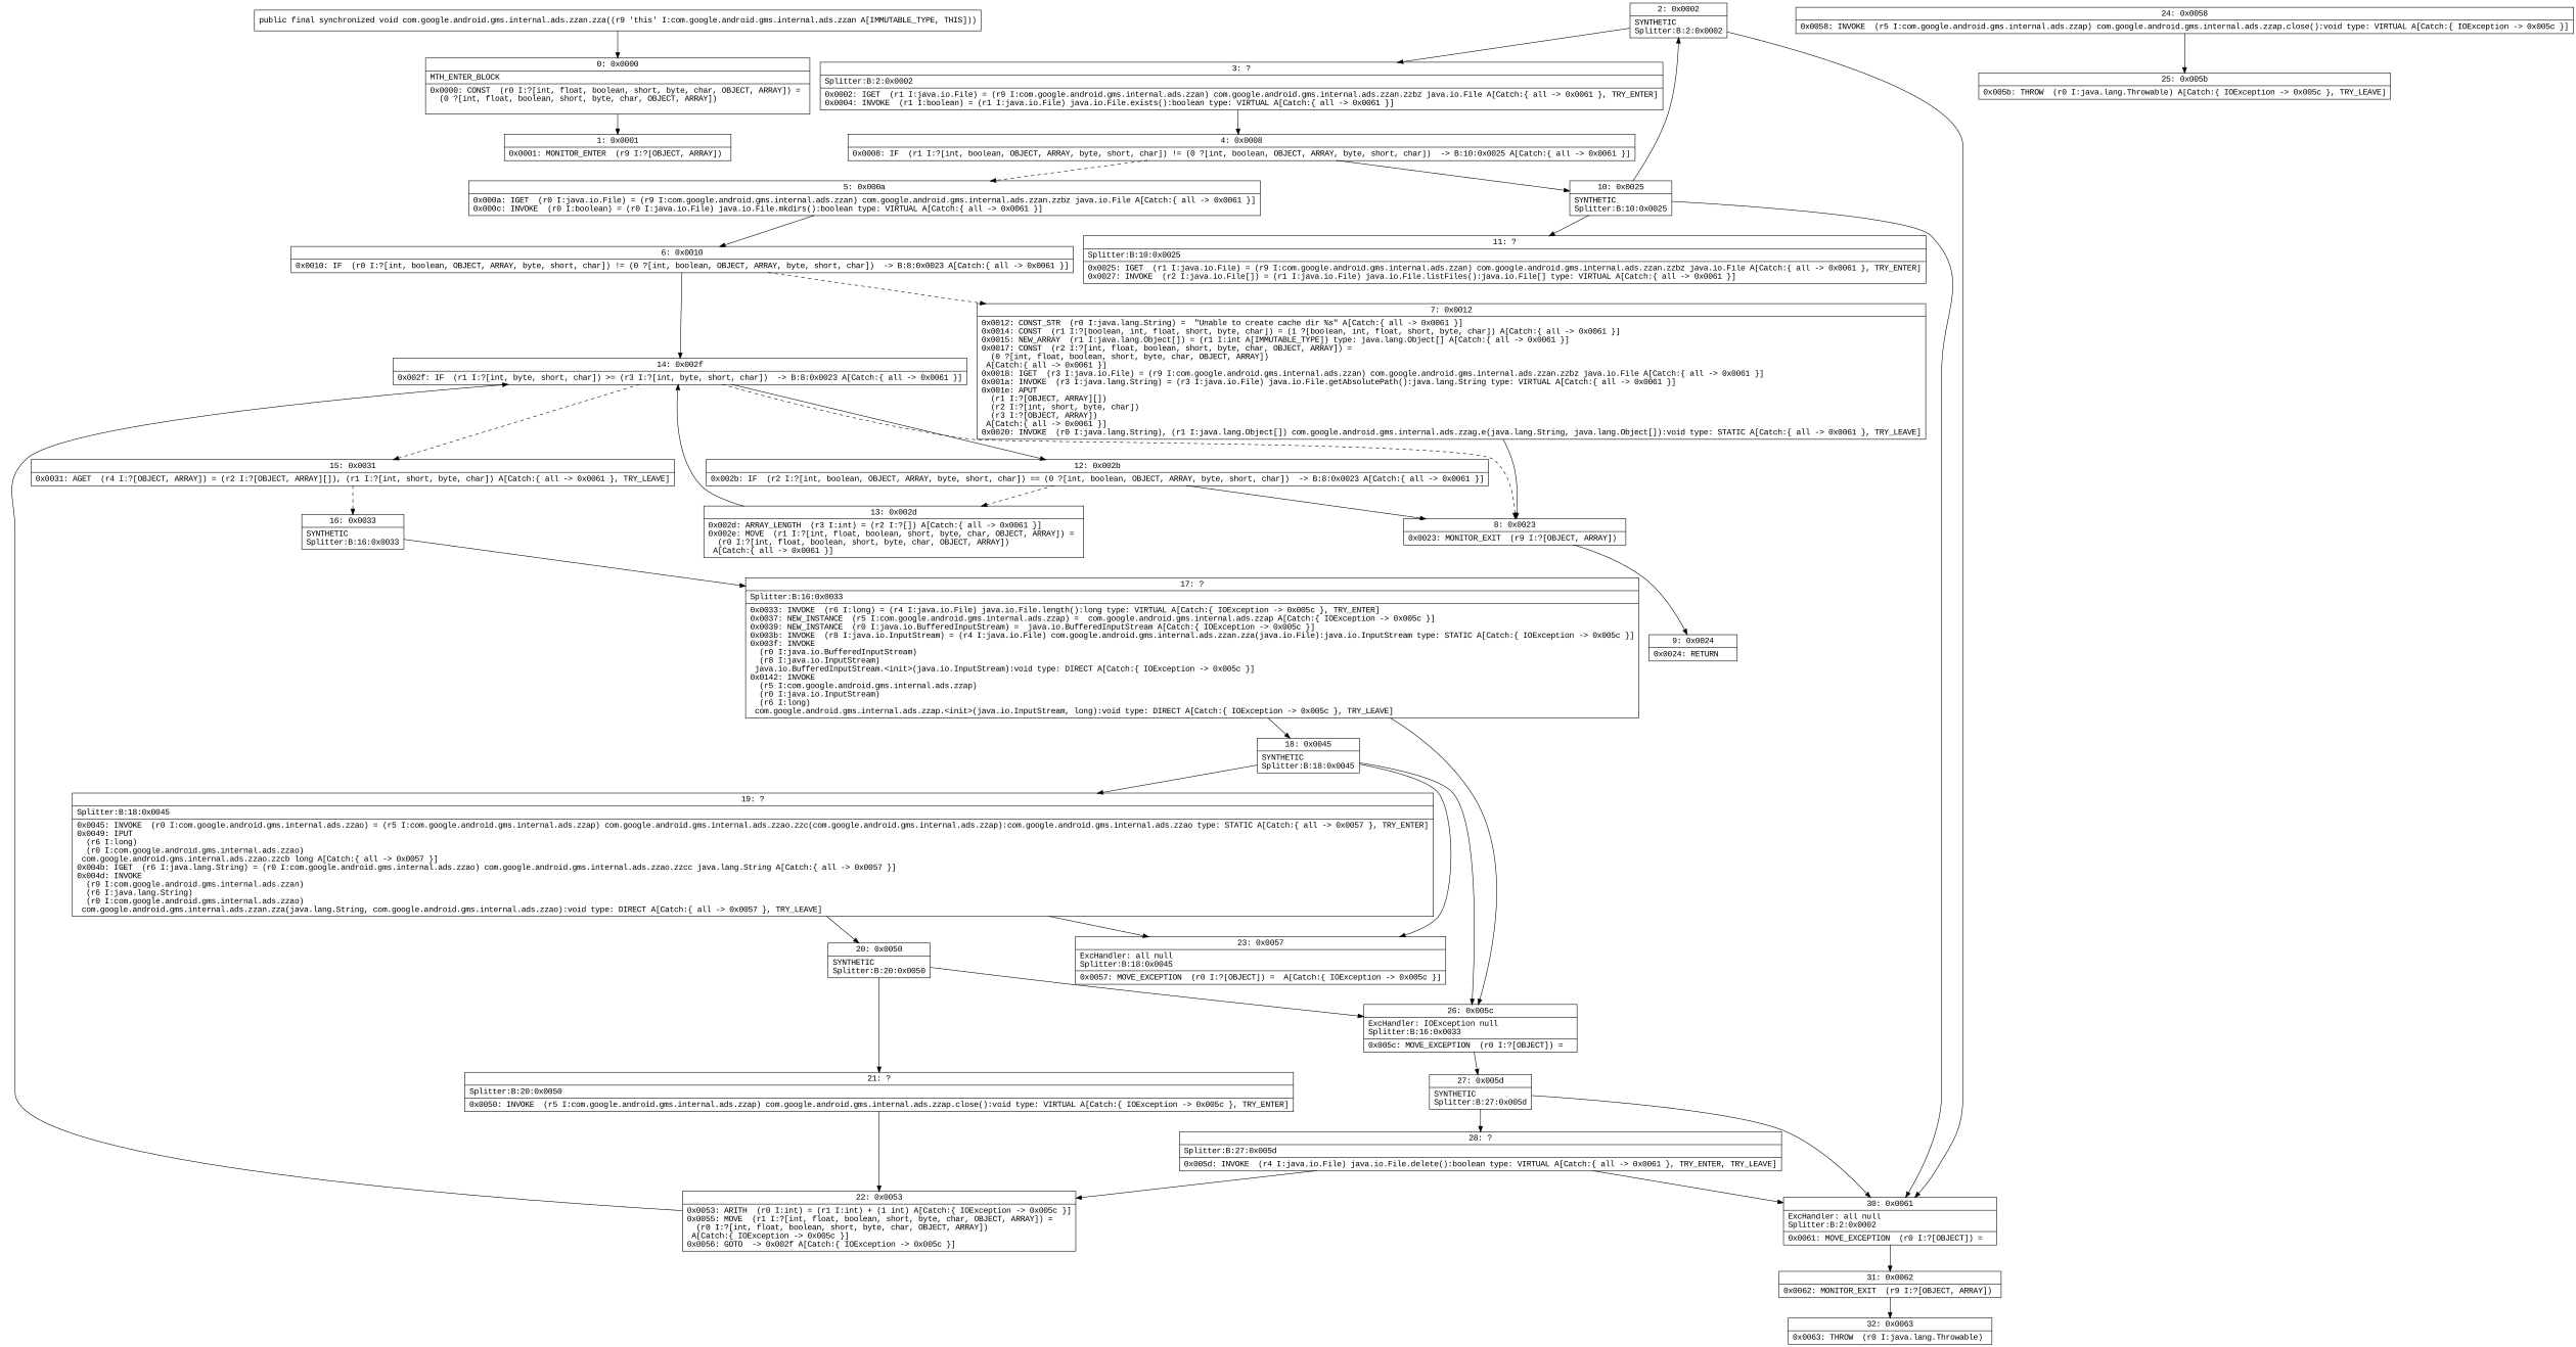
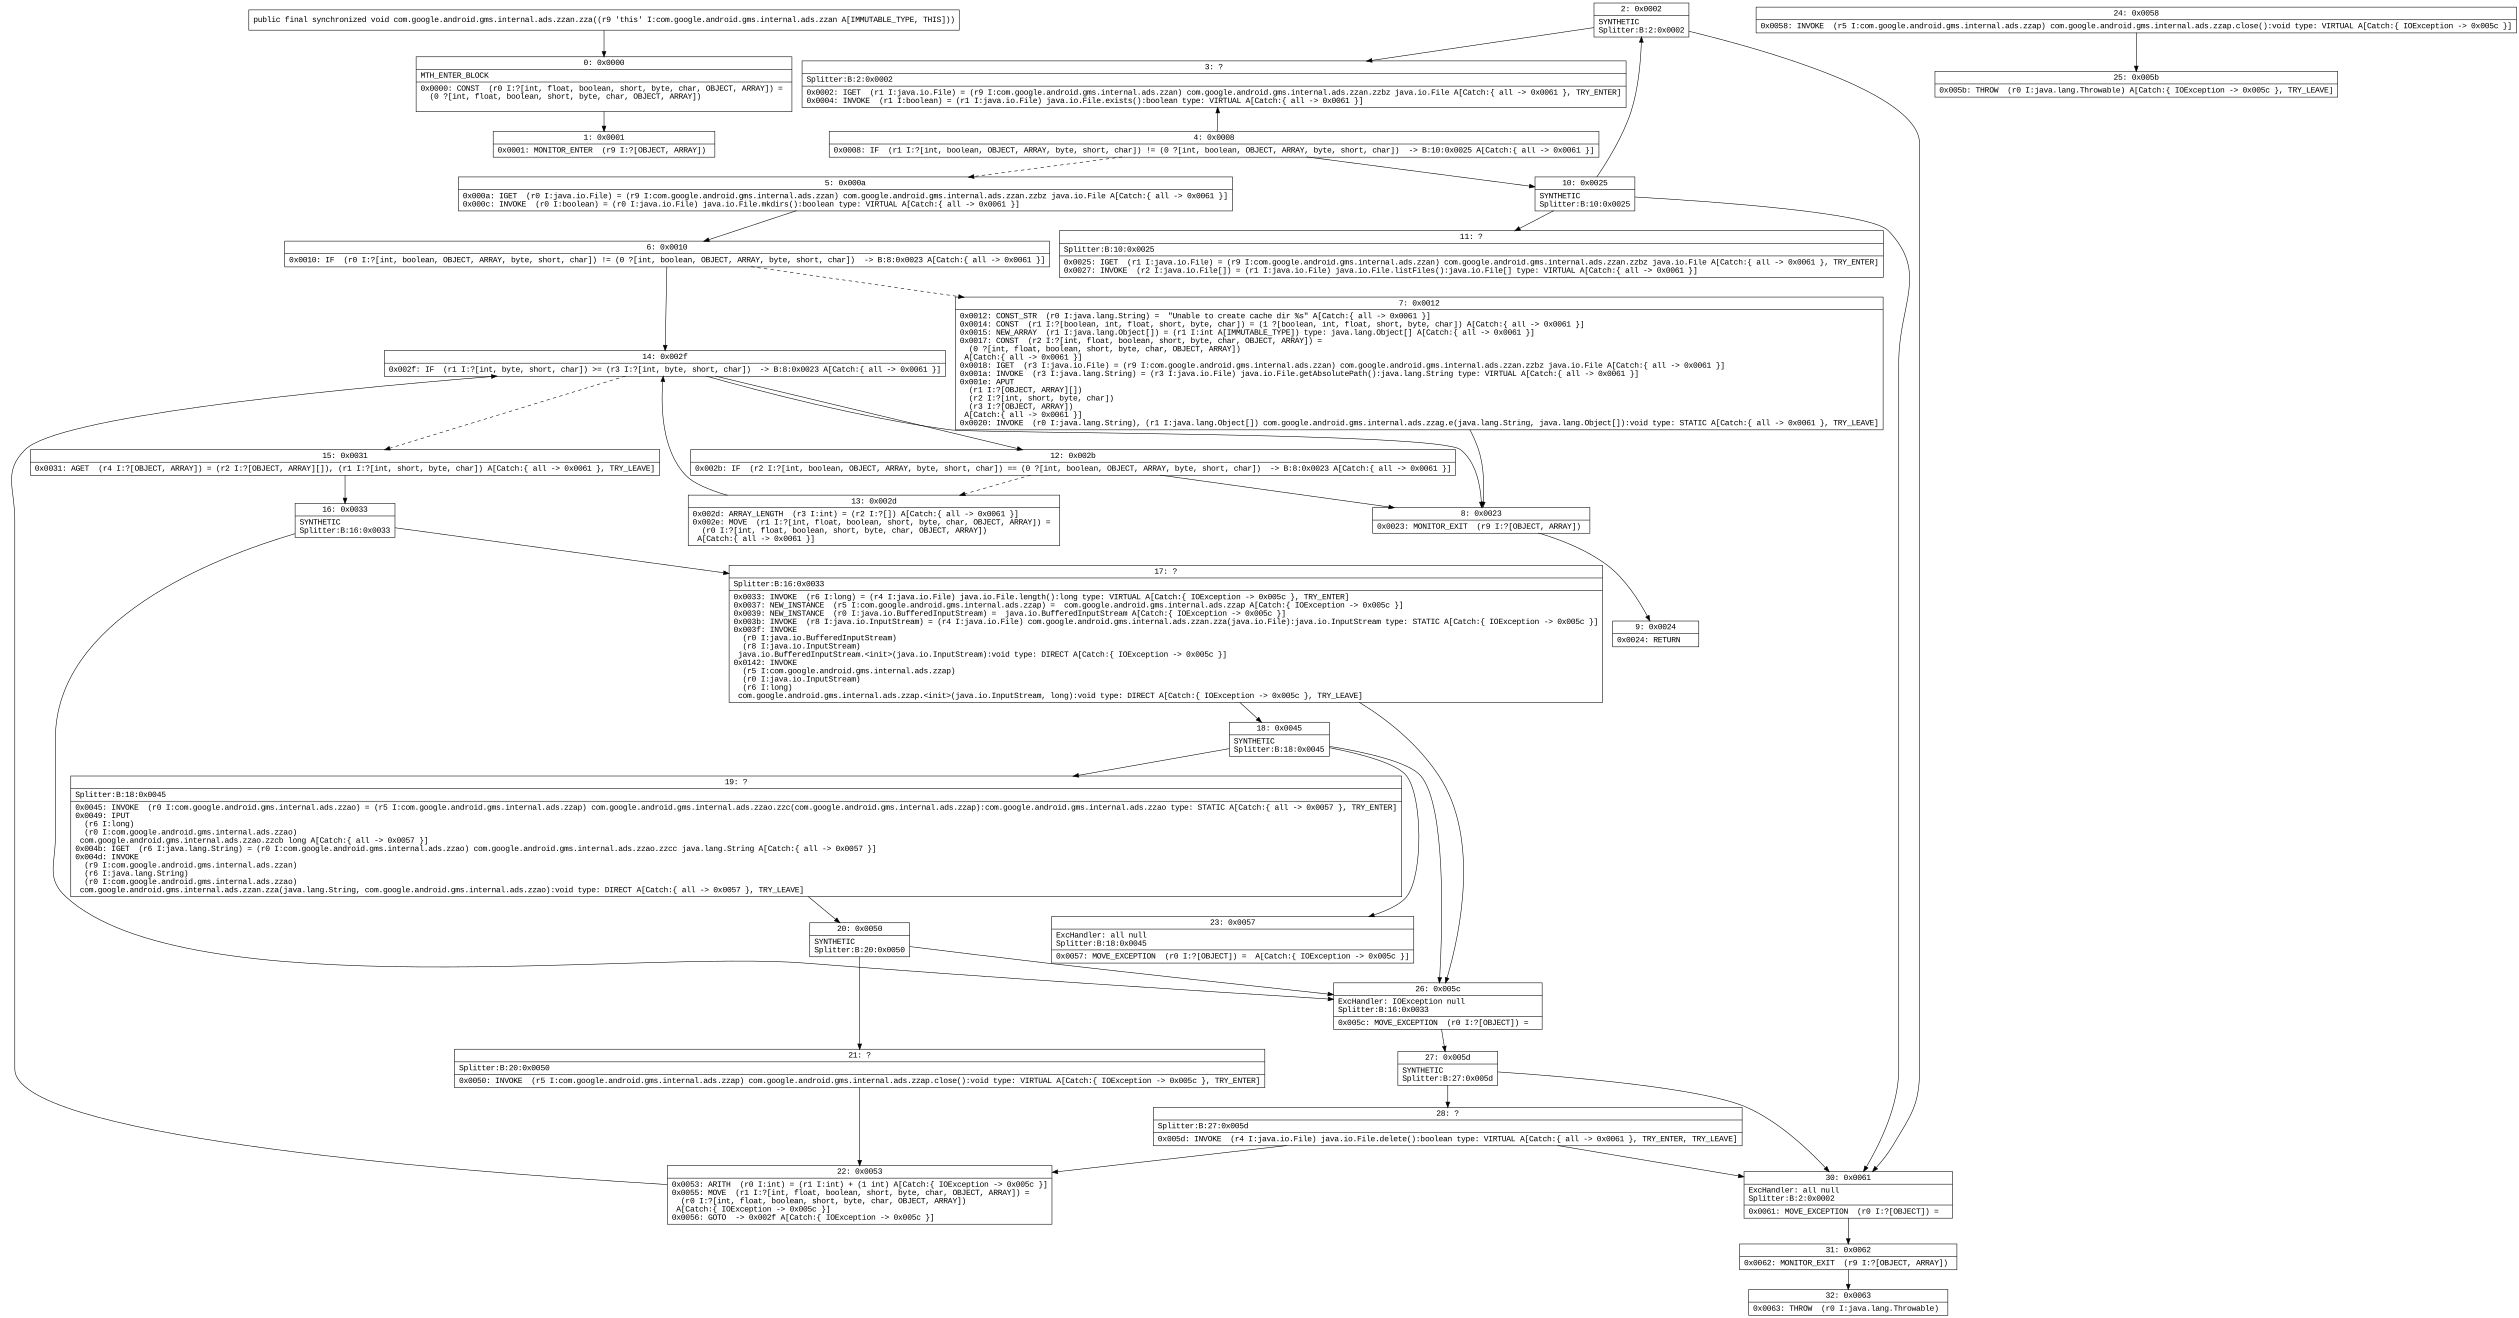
  digraph {
    fontname="Liberation Mono"
    node [fontname="Liberation Mono" shape=record]
    edge [fontname="Liberation Mono"]
    n1 [label="{0\:\ 0x0000|MTH_ENTER_BLOCK\l|0x0000: CONST  (r0 I:?[int, float, boolean, short, byte, char, OBJECT, ARRAY]) = \l  (0 ?[int, float, boolean, short, byte, char, OBJECT, ARRAY])\l \l}"]
    n2 [label="{1\:\ 0x0001|0x0001: MONITOR_ENTER  (r9 I:?[OBJECT, ARRAY]) \l}"]
    n3 [label="{2\:\ 0x0002|SYNTHETIC\lSplitter:B:2:0x0002\l}"]
    n4 [label="{3\:\ ?|Splitter:B:2:0x0002\l|0x0002: IGET  (r1 I:java.io.File) = (r9 I:com.google.android.gms.internal.ads.zzan) com.google.android.gms.internal.ads.zzan.zzbz java.io.File A[Catch:\{ all \-\> 0x0061 \}, TRY_ENTER]\l0x0004: INVOKE  (r1 I:boolean) = (r1 I:java.io.File) java.io.File.exists():boolean type: VIRTUAL A[Catch:\{ all \-\> 0x0061 \}]\l}"]
    n5 [label="{30\:\ 0x0061|ExcHandler: all null\lSplitter:B:2:0x0002\l|0x0061: MOVE_EXCEPTION  (r0 I:?[OBJECT]) =  \l}"]
    n6 [label="{4\:\ 0x0008|0x0008: IF  (r1 I:?[int, boolean, OBJECT, ARRAY, byte, short, char]) != (0 ?[int, boolean, OBJECT, ARRAY, byte, short, char])  \-\> B:10:0x0025 A[Catch:\{ all \-\> 0x0061 \}]\l}"]
    n7 [label="{31\:\ 0x0062|0x0062: MONITOR_EXIT  (r9 I:?[OBJECT, ARRAY]) \l}"]
    n8 [label="{5\:\ 0x000a|0x000a: IGET  (r0 I:java.io.File) = (r9 I:com.google.android.gms.internal.ads.zzan) com.google.android.gms.internal.ads.zzan.zzbz java.io.File A[Catch:\{ all \-\> 0x0061 \}]\l0x000c: INVOKE  (r0 I:boolean) = (r0 I:java.io.File) java.io.File.mkdirs():boolean type: VIRTUAL A[Catch:\{ all \-\> 0x0061 \}]\l}"]
    n9 [label="{10\:\ 0x0025|SYNTHETIC\lSplitter:B:10:0x0025\l}"]
    n10 [label="{6\:\ 0x0010|0x0010: IF  (r0 I:?[int, boolean, OBJECT, ARRAY, byte, short, char]) != (0 ?[int, boolean, OBJECT, ARRAY, byte, short, char])  \-\> B:8:0x0023 A[Catch:\{ all \-\> 0x0061 \}]\l}"]
    n11 [label="{11\:\ ?|Splitter:B:10:0x0025\l|0x0025: IGET  (r1 I:java.io.File) = (r9 I:com.google.android.gms.internal.ads.zzan) com.google.android.gms.internal.ads.zzan.zzbz java.io.File A[Catch:\{ all \-\> 0x0061 \}, TRY_ENTER]\l0x0027: INVOKE  (r2 I:java.io.File[]) = (r1 I:java.io.File) java.io.File.listFiles():java.io.File[] type: VIRTUAL A[Catch:\{ all \-\> 0x0061 \}]\l}"]
    n12 [label="{7\:\ 0x0012|0x0012: CONST_STR  (r0 I:java.lang.String) =  \"Unable to create cache dir %s\" A[Catch:\{ all \-\> 0x0061 \}]\l0x0014: CONST  (r1 I:?[boolean, int, float, short, byte, char]) = (1 ?[boolean, int, float, short, byte, char]) A[Catch:\{ all \-\> 0x0061 \}]\l0x0015: NEW_ARRAY  (r1 I:java.lang.Object[]) = (r1 I:int A[IMMUTABLE_TYPE]) type: java.lang.Object[] A[Catch:\{ all \-\> 0x0061 \}]\l0x0017: CONST  (r2 I:?[int, float, boolean, short, byte, char, OBJECT, ARRAY]) = \l  (0 ?[int, float, boolean, short, byte, char, OBJECT, ARRAY])\l A[Catch:\{ all \-\> 0x0061 \}]\l0x0018: IGET  (r3 I:java.io.File) = (r9 I:com.google.android.gms.internal.ads.zzan) com.google.android.gms.internal.ads.zzan.zzbz java.io.File A[Catch:\{ all \-\> 0x0061 \}]\l0x001a: INVOKE  (r3 I:java.lang.String) = (r3 I:java.io.File) java.io.File.getAbsolutePath():java.lang.String type: VIRTUAL A[Catch:\{ all \-\> 0x0061 \}]\l0x001e: APUT  \l  (r1 I:?[OBJECT, ARRAY][])\l  (r2 I:?[int, short, byte, char])\l  (r3 I:?[OBJECT, ARRAY])\l A[Catch:\{ all \-\> 0x0061 \}]\l0x0020: INVOKE  (r0 I:java.lang.String), (r1 I:java.lang.Object[]) com.google.android.gms.internal.ads.zzag.e(java.lang.String, java.lang.Object[]):void type: STATIC A[Catch:\{ all \-\> 0x0061 \}, TRY_LEAVE]\l}"]
    n13 [label="{14\:\ 0x002f|0x002f: IF  (r1 I:?[int, byte, short, char]) \>= (r3 I:?[int, byte, short, char])  \-\> B:8:0x0023 A[Catch:\{ all \-\> 0x0061 \}]\l}"]
    n14 [label="{8\:\ 0x0023|0x0023: MONITOR_EXIT  (r9 I:?[OBJECT, ARRAY]) \l}"]
    n15 [label="{9\:\ 0x0024|0x0024: RETURN   \l}"]
    n16 [label="{12\:\ 0x002b|0x002b: IF  (r2 I:?[int, boolean, OBJECT, ARRAY, byte, short, char]) == (0 ?[int, boolean, OBJECT, ARRAY, byte, short, char])  \-\> B:8:0x0023 A[Catch:\{ all \-\> 0x0061 \}]\l}"]
    n17 [label="{13\:\ 0x002d|0x002d: ARRAY_LENGTH  (r3 I:int) = (r2 I:?[]) A[Catch:\{ all \-\> 0x0061 \}]\l0x002e: MOVE  (r1 I:?[int, float, boolean, short, byte, char, OBJECT, ARRAY]) = \l  (r0 I:?[int, float, boolean, short, byte, char, OBJECT, ARRAY])\l A[Catch:\{ all \-\> 0x0061 \}]\l}"]
    n18 [label="{15\:\ 0x0031|0x0031: AGET  (r4 I:?[OBJECT, ARRAY]) = (r2 I:?[OBJECT, ARRAY][]), (r1 I:?[int, short, byte, char]) A[Catch:\{ all \-\> 0x0061 \}, TRY_LEAVE]\l}"]
    n19 [label="{16\:\ 0x0033|SYNTHETIC\lSplitter:B:16:0x0033\l}"]
    n20 [label="{17\:\ ?|Splitter:B:16:0x0033\l|0x0033: INVOKE  (r6 I:long) = (r4 I:java.io.File) java.io.File.length():long type: VIRTUAL A[Catch:\{ IOException \-\> 0x005c \}, TRY_ENTER]\l0x0037: NEW_INSTANCE  (r5 I:com.google.android.gms.internal.ads.zzap) =  com.google.android.gms.internal.ads.zzap A[Catch:\{ IOException \-\> 0x005c \}]\l0x0039: NEW_INSTANCE  (r0 I:java.io.BufferedInputStream) =  java.io.BufferedInputStream A[Catch:\{ IOException \-\> 0x005c \}]\l0x003b: INVOKE  (r8 I:java.io.InputStream) = (r4 I:java.io.File) com.google.android.gms.internal.ads.zzan.zza(java.io.File):java.io.InputStream type: STATIC A[Catch:\{ IOException \-\> 0x005c \}]\l0x003f: INVOKE  \l  (r0 I:java.io.BufferedInputStream)\l  (r8 I:java.io.InputStream)\l java.io.BufferedInputStream.\<init\>(java.io.InputStream):void type: DIRECT A[Catch:\{ IOException \-\> 0x005c \}]\l0x0142: INVOKE  \l  (r5 I:com.google.android.gms.internal.ads.zzap)\l  (r0 I:java.io.InputStream)\l  (r6 I:long)\l com.google.android.gms.internal.ads.zzap.\<init\>(java.io.InputStream, long):void type: DIRECT A[Catch:\{ IOException \-\> 0x005c \}, TRY_LEAVE]\l}"]
    n21 [label="{26\:\ 0x005c|ExcHandler: IOException null\lSplitter:B:16:0x0033\l|0x005c: MOVE_EXCEPTION  (r0 I:?[OBJECT]) =  \l}"]
    n22 [label="{18\:\ 0x0045|SYNTHETIC\lSplitter:B:18:0x0045\l}"]
    n23 [label="{27\:\ 0x005d|SYNTHETIC\lSplitter:B:27:0x005d\l}"]
    n24 [label="{19\:\ ?|Splitter:B:18:0x0045\l|0x0045: INVOKE  (r0 I:com.google.android.gms.internal.ads.zzao) = (r5 I:com.google.android.gms.internal.ads.zzap) com.google.android.gms.internal.ads.zzao.zzc(com.google.android.gms.internal.ads.zzap):com.google.android.gms.internal.ads.zzao type: STATIC A[Catch:\{ all \-\> 0x0057 \}, TRY_ENTER]\l0x0049: IPUT  \l  (r6 I:long)\l  (r0 I:com.google.android.gms.internal.ads.zzao)\l com.google.android.gms.internal.ads.zzao.zzcb long A[Catch:\{ all \-\> 0x0057 \}]\l0x004b: IGET  (r6 I:java.lang.String) = (r0 I:com.google.android.gms.internal.ads.zzao) com.google.android.gms.internal.ads.zzao.zzcc java.lang.String A[Catch:\{ all \-\> 0x0057 \}]\l0x004d: INVOKE  \l  (r9 I:com.google.android.gms.internal.ads.zzan)\l  (r6 I:java.lang.String)\l  (r0 I:com.google.android.gms.internal.ads.zzao)\l com.google.android.gms.internal.ads.zzan.zza(java.lang.String, com.google.android.gms.internal.ads.zzao):void type: DIRECT A[Catch:\{ all \-\> 0x0057 \}, TRY_LEAVE]\l}"]
    n25 [label="{23\:\ 0x0057|ExcHandler: all null\lSplitter:B:18:0x0045\l|0x0057: MOVE_EXCEPTION  (r0 I:?[OBJECT]) =  A[Catch:\{ IOException \-\> 0x005c \}]\l}"]
    n26 [label="{20\:\ 0x0050|SYNTHETIC\lSplitter:B:20:0x0050\l}"]
    n27 [label="{21\:\ ?|Splitter:B:20:0x0050\l|0x0050: INVOKE  (r5 I:com.google.android.gms.internal.ads.zzap) com.google.android.gms.internal.ads.zzap.close():void type: VIRTUAL A[Catch:\{ IOException \-\> 0x005c \}, TRY_ENTER]\l}"]
    n28 [label="{22\:\ 0x0053|0x0053: ARITH  (r0 I:int) = (r1 I:int) + (1 int) A[Catch:\{ IOException \-\> 0x005c \}]\l0x0055: MOVE  (r1 I:?[int, float, boolean, short, byte, char, OBJECT, ARRAY]) = \l  (r0 I:?[int, float, boolean, short, byte, char, OBJECT, ARRAY])\l A[Catch:\{ IOException \-\> 0x005c \}]\l0x0056: GOTO  \-\> 0x002f A[Catch:\{ IOException \-\> 0x005c \}]\l}"]
    n29 [label="{24\:\ 0x0058|0x0058: INVOKE  (r5 I:com.google.android.gms.internal.ads.zzap) com.google.android.gms.internal.ads.zzap.close():void type: VIRTUAL A[Catch:\{ IOException \-\> 0x005c \}]\l}"]
    n30 [label="{25\:\ 0x005b|0x005b: THROW  (r0 I:java.lang.Throwable) A[Catch:\{ IOException \-\> 0x005c \}, TRY_LEAVE]\l}"]
    n31 [label="{28\:\ ?|Splitter:B:27:0x005d\l|0x005d: INVOKE  (r4 I:java.io.File) java.io.File.delete():boolean type: VIRTUAL A[Catch:\{ all \-\> 0x0061 \}, TRY_ENTER, TRY_LEAVE]\l}"]
    n32 [label="{32\:\ 0x0063|0x0063: THROW  (r0 I:java.lang.Throwable) \l}"]
    n33 [label="{public final synchronized void com.google.android.gms.internal.ads.zzan.zza((r9 'this' I:com.google.android.gms.internal.ads.zzan A[IMMUTABLE_TYPE, THIS])) }"]
    n1 -> n2
    n3 -> n4
    n3 -> n5
-   n4 -> n6
+   n6 -> n4
    n5 -> n7
    n6 -> n8 [style=dashed]
    n6 -> n9
    n7 -> n32
    n8 -> n10
    n9 -> n3
    n9 -> n5
    n9 -> n11
    n10 -> n12 [style=dashed]
    n10 -> n13
    n12 -> n14
-   n13 -> n14 [style=dashed]
+   n13 -> n14
    n13 -> n16
    n13 -> n18 [style=dashed]
    n14 -> n15
    n16 -> n14
    n16 -> n17 [style=dashed]
    n17 -> n13
-   n18 -> n19 [style=dashed]
+   n18 -> n19
    n19 -> n20
+   n19 -> n21
    n20 -> n21
    n20 -> n22
    n21 -> n23
    n22 -> n21
    n22 -> n24
    n22 -> n25
    n23 -> n5
    n23 -> n31
-   n24 -> n25
    n24 -> n26
    n26 -> n21
    n26 -> n27
    n27 -> n28
    n28 -> n13
    n29 -> n30
    n31 -> n5
    n31 -> n28
    n33 -> n1
  }
